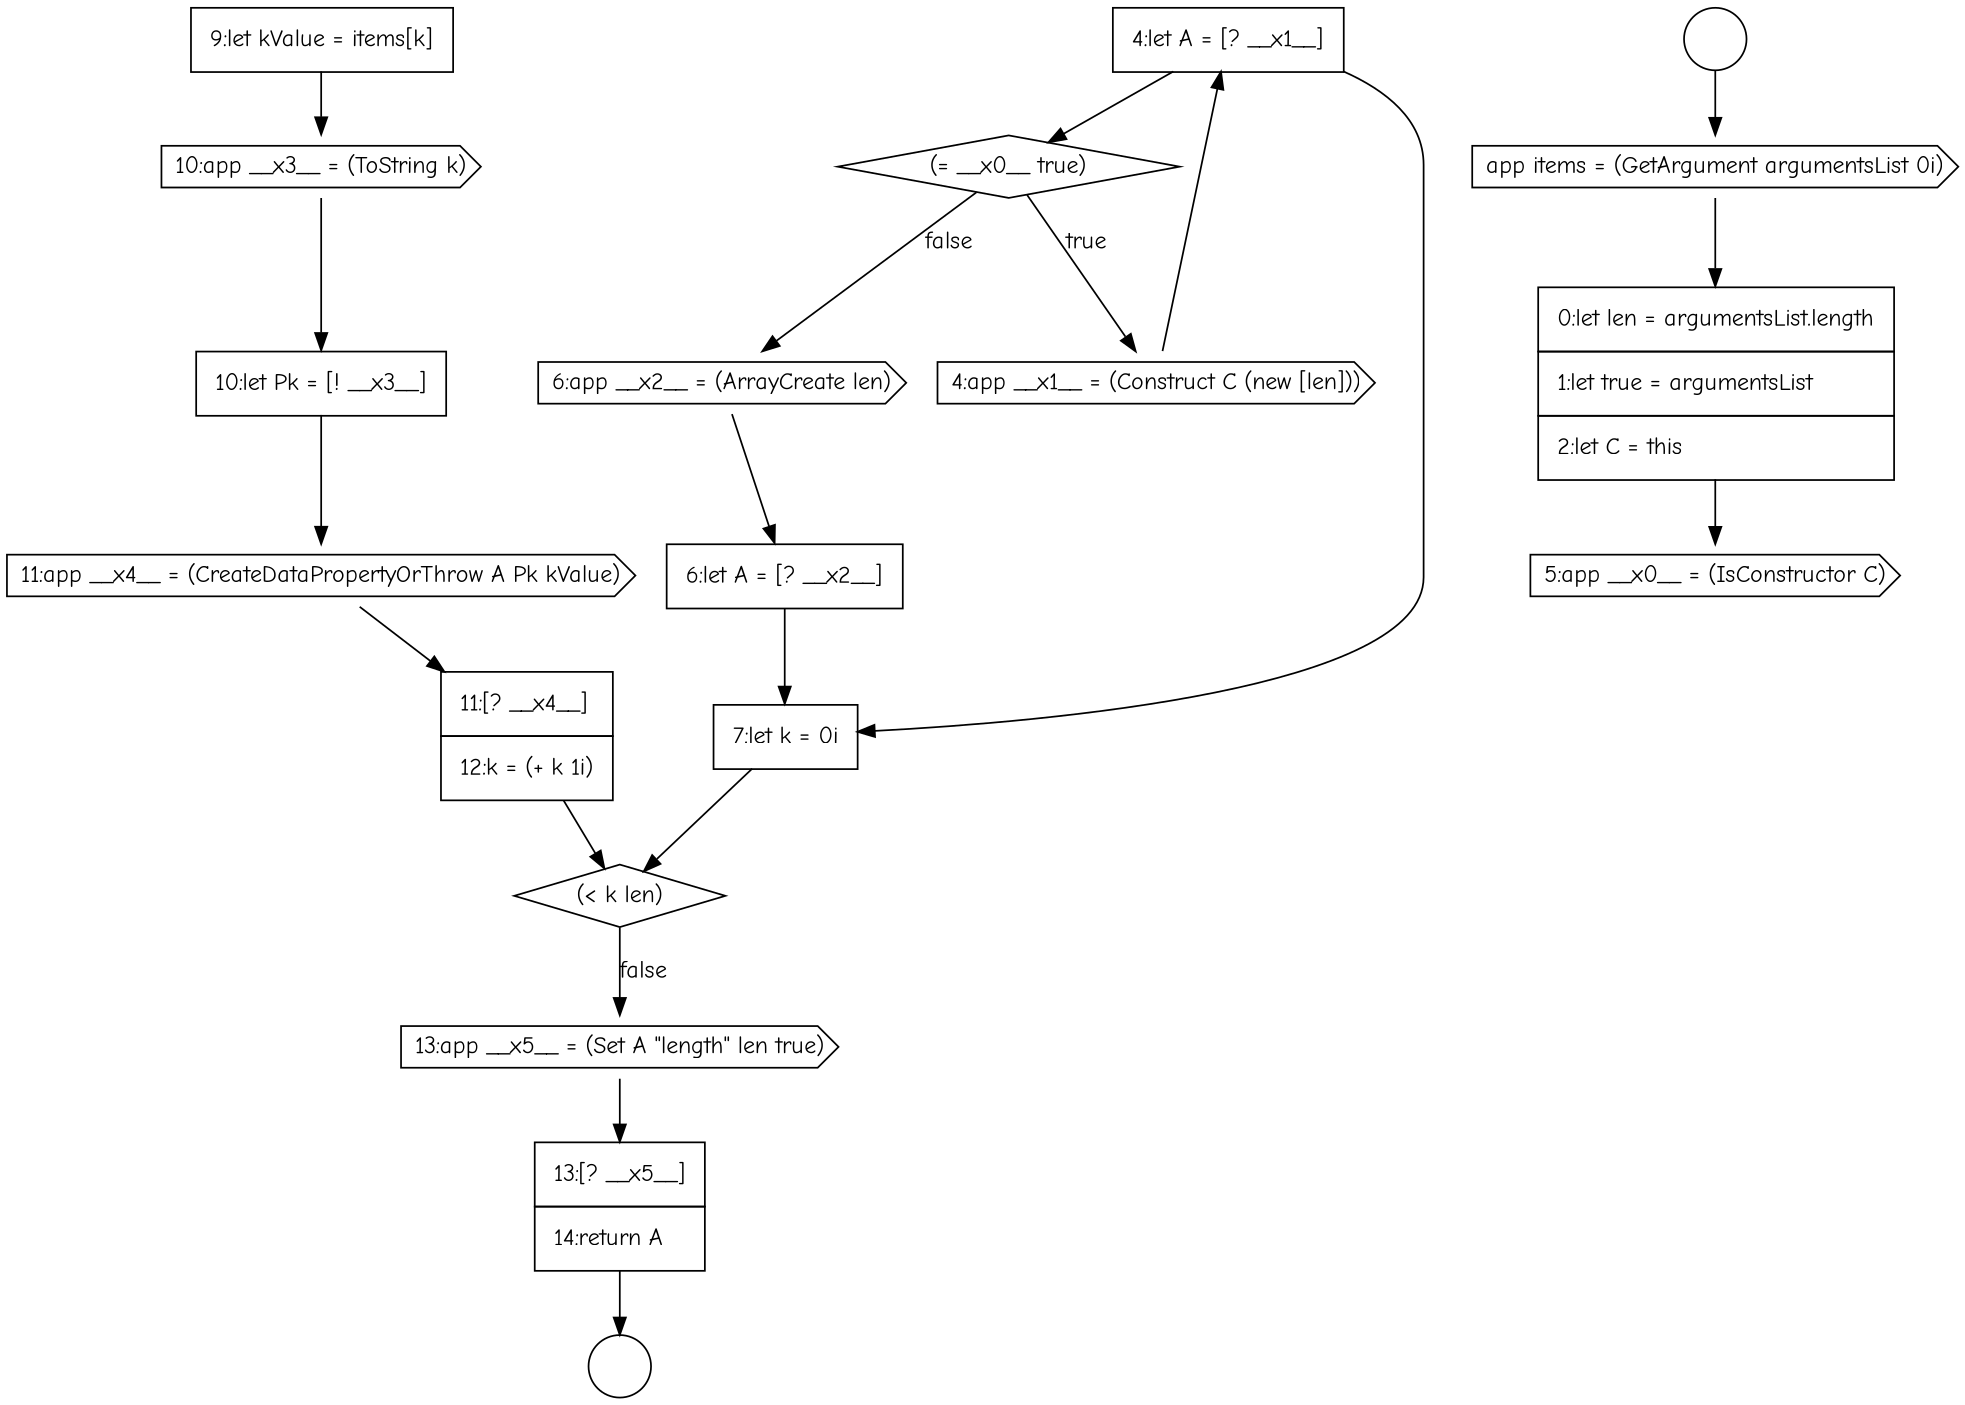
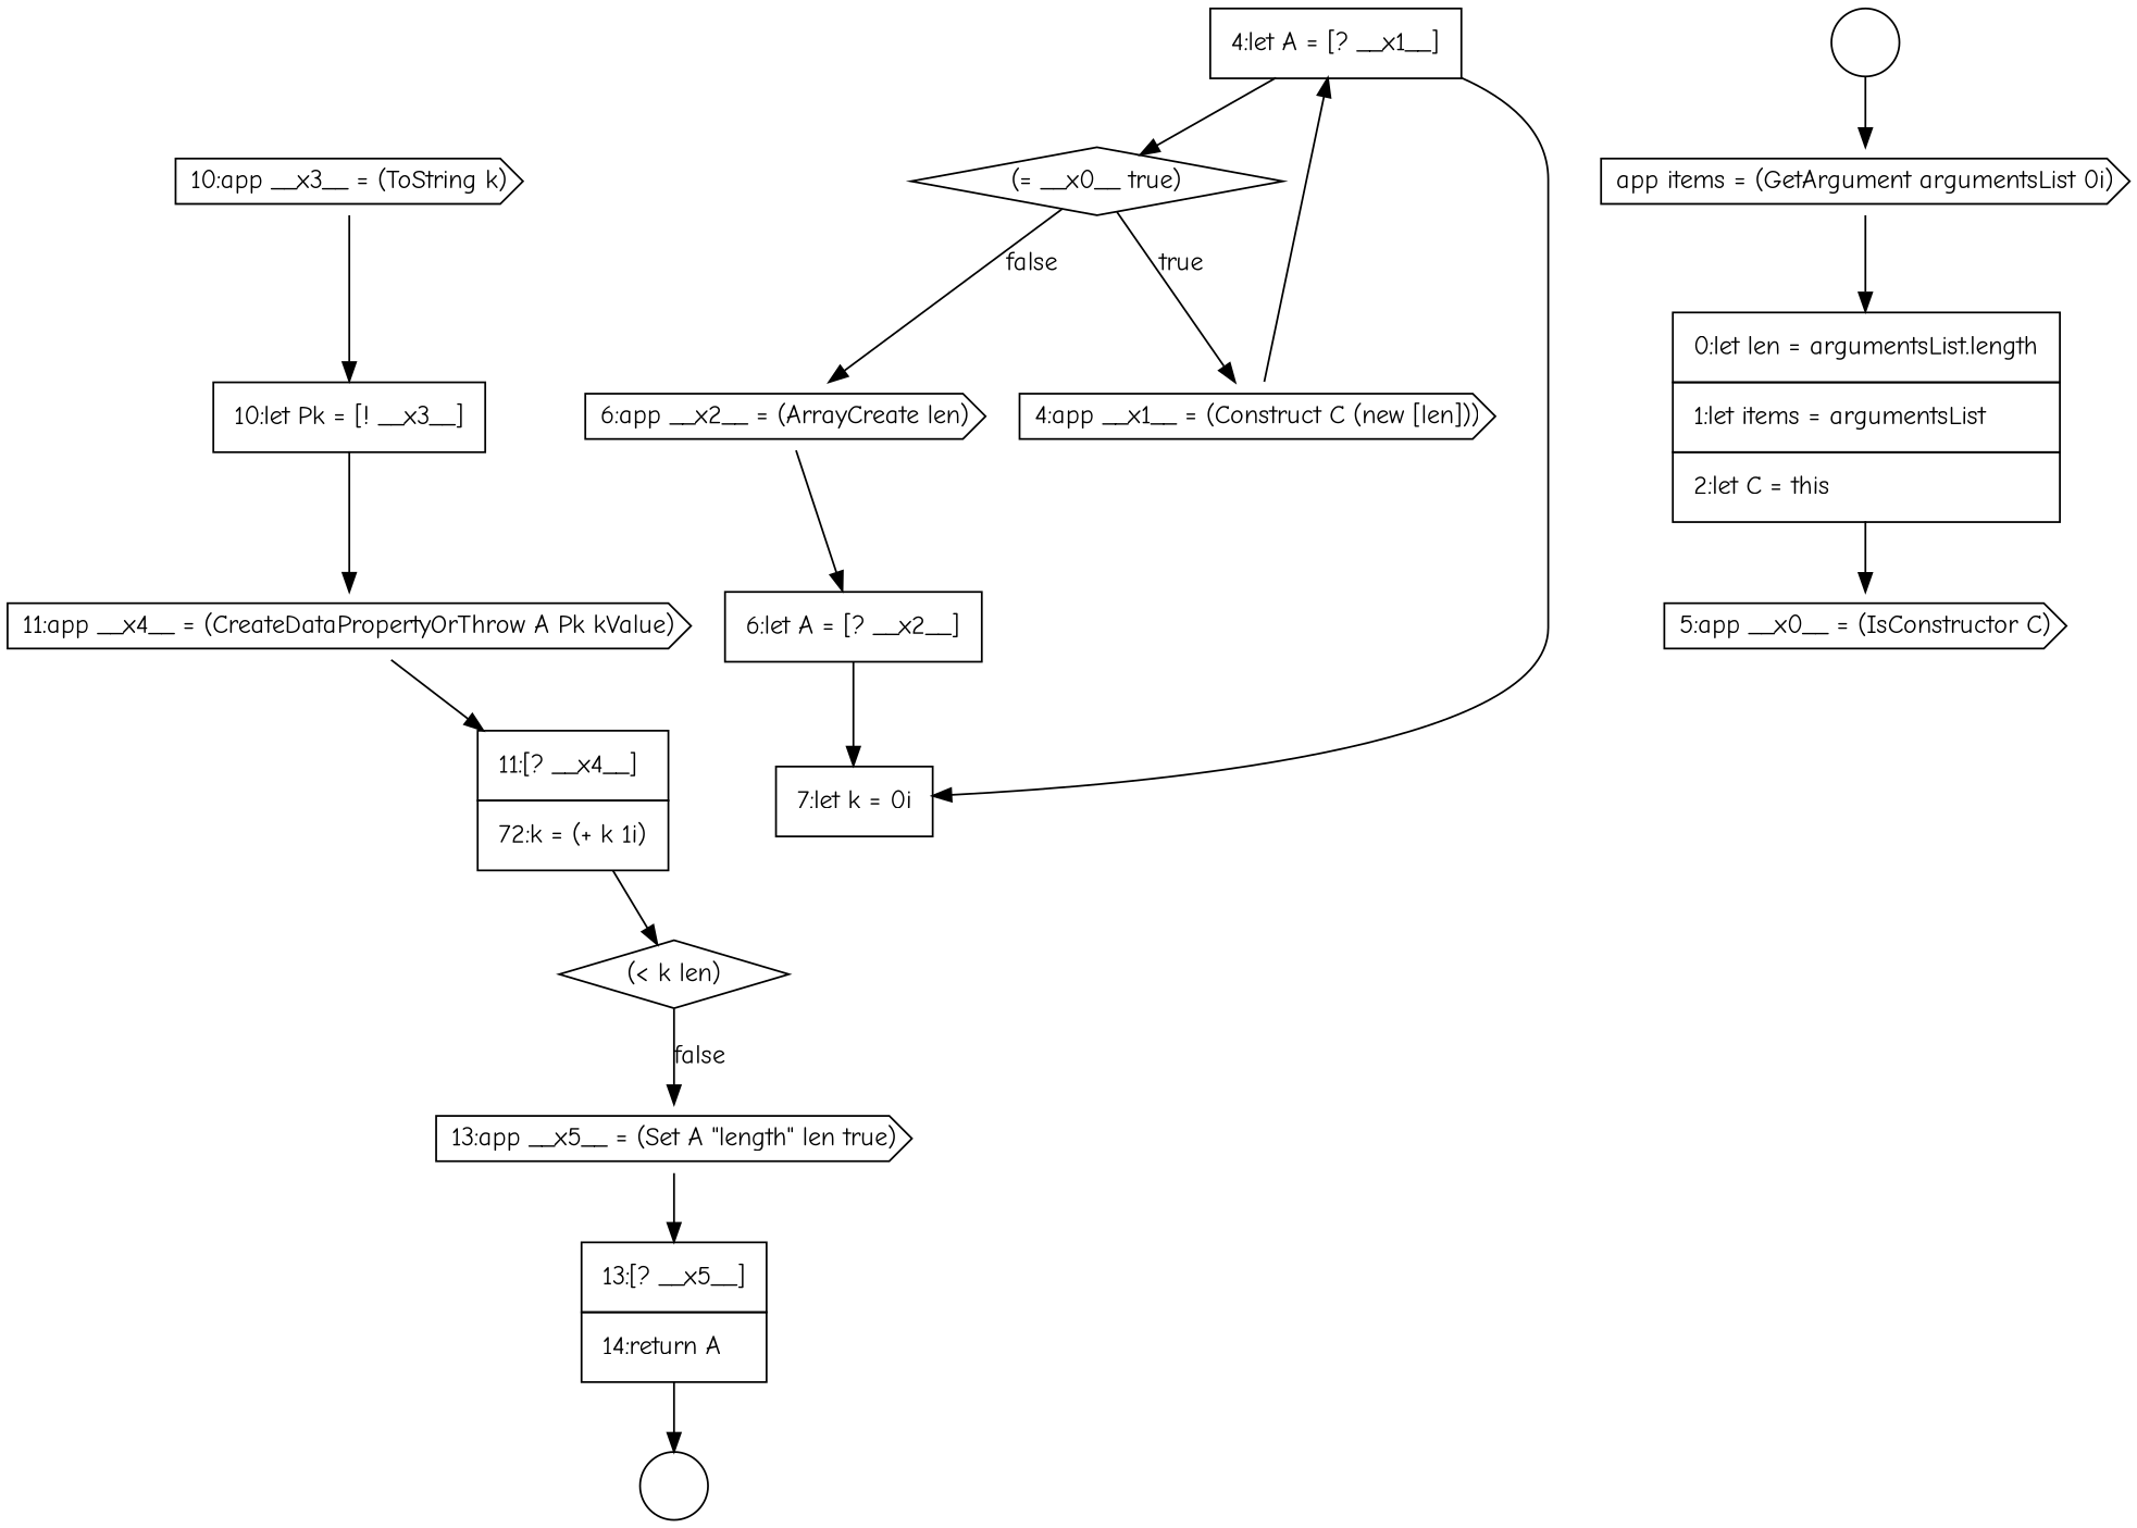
  digraph {
    fontname="Comic Neue"
    node [color=black fillcolor=white fontname="Comic Neue" shape=none style=filled]
    edge [color=black fontname="Comic Neue"]
    n1 [label=<<font color="black">     <table border="0" cellborder="1" cellspacing="0" cellpadding="10">       <tr><td align="left">6:let A = [? __x2__]</td></tr>     </table>   </font>> margin=0]
    n2 [label=<<font color="black">     <table border="0" cellborder="1" cellspacing="0" cellpadding="10">       <tr><td align="left">7:let k = 0i</td></tr>     </table>   </font>> margin=0]
    n3 [label=<<font color="black">(&lt; k len)</font>> shape=diamond]
    n4 [label=<<font color="black">(= __x0__ true)</font>> shape=diamond]
    n5 [label=<<font color="black">4:app __x1__ = (Construct C (new [len]))</font>> shape=cds]
    n6 [label=<<font color="black">6:app __x2__ = (ArrayCreate len)</font>> shape=cds]
    n7 [label=<<font color="black">     <table border="0" cellborder="1" cellspacing="0" cellpadding="10">       <tr><td align="left">4:let A = [? __x1__]</td></tr>     </table>   </font>> margin=0]
    n8 [label=" " shape=circle]
-   n9 [label=<<font color="black">     <table border="0" cellborder="1" cellspacing="0" cellpadding="10">       <tr><td align="left">9:let kValue = items[k]</td></tr>     </table>   </font>> margin=0]
    n10 [label=<<font color="black">10:app __x3__ = (ToString k)</font>> shape=cds]
    n11 [label=<<font color="black">     <table border="0" cellborder="1" cellspacing="0" cellpadding="10">       <tr><td align="left">10:let Pk = [! __x3__]</td></tr>     </table>   </font>> margin=0]
-   n12 [label=<<font color="black">     <table border="0" cellborder="1" cellspacing="0" cellpadding="10">       <tr><td align="left">11:[? __x4__]</td></tr>       <tr><td align="left">12:k = (+ k 1i)</td></tr>     </table>   </font>> margin=0]
+   n12 [label=<<font color="black">     <table border="0" cellborder="1" cellspacing="0" cellpadding="10">       <tr><td align="left">11:[? __x4__]</td></tr>       <tr><td align="left">72:k = (+ k 1i)</td></tr>     </table>   </font>> margin=0]
    n13 [label=<<font color="black">13:app __x5__ = (Set A &quot;length&quot; len true)</font>> shape=cds]
    n14 [label=<<font color="black">     <table border="0" cellborder="1" cellspacing="0" cellpadding="10">       <tr><td align="left">13:[? __x5__]</td></tr>       <tr><td align="left">14:return A</td></tr>     </table>   </font>> margin=0]
-   n15 [label=<<font color="black">     <table border="0" cellborder="1" cellspacing="0" cellpadding="10">       <tr><td align="left">0:let len = argumentsList.length</td></tr>       <tr><td align="left">1:let true = argumentsList</td></tr>       <tr><td align="left">2:let C = this</td></tr>     </table>   </font>> margin=0]
+   n15 [label=<<font color="black">     <table border="0" cellborder="1" cellspacing="0" cellpadding="10">       <tr><td align="left">0:let len = argumentsList.length</td></tr>       <tr><td align="left">1:let items = argumentsList</td></tr>       <tr><td align="left">2:let C = this</td></tr>     </table>   </font>> margin=0]
    n16 [label=<<font color="black">5:app __x0__ = (IsConstructor C)</font>> shape=cds]
    n17 [label=<<font color="black">11:app __x4__ = (CreateDataPropertyOrThrow A Pk kValue)</font>> shape=cds]
    n18 [label=<<font color="black">app items = (GetArgument argumentsList 0i)</font>> shape=cds]
    n19 [label=" " shape=circle]
    n1 -> n2
-   n2 -> n3
    n3 -> n13 [label=<<font color="black">false</font>>]
    n4 -> n5 [label=<<font color="black">true</font>>]
    n4 -> n6 [label=<<font color="black">false</font>>]
    n5 -> n7
    n6 -> n1
    n7 -> n2
    n7 -> n4
-   n9 -> n10
    n10 -> n11
    n11 -> n17
    n12 -> n3
    n13 -> n14
    n14 -> n8
    n15 -> n16
    n17 -> n12
    n18 -> n15
    n19 -> n18
  }
